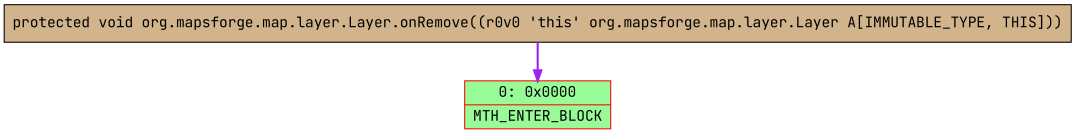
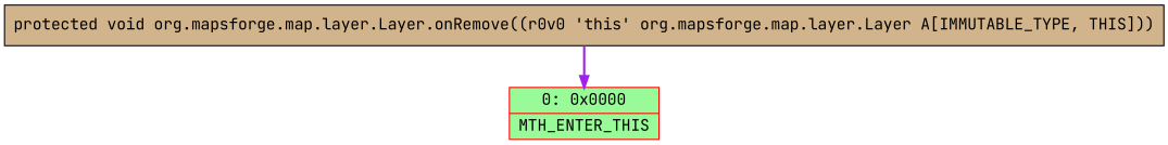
  digraph {
    fontname="JetBrains Mono"
    node [shape=record style=filled fontname="JetBrains Mono"]
-   n1 [color=red label="{0\:\ 0x0000|MTH_ENTER_BLOCK\l}" fillcolor=palegreen]
+   n1 [color=red label="{0\:\ 0x0000|MTH_ENTER_THIS\l}" fillcolor=palegreen]
    n2 [label="{protected void org.mapsforge.map.layer.Layer.onRemove((r0v0 'this' org.mapsforge.map.layer.Layer A[IMMUTABLE_TYPE, THIS])) }" fillcolor=tan]
    subgraph cluster_1 {
      label="R(0)"
    }
    n2 -> n1 [color=purple style=bold fontname="JetBrains Mono"]
  }
